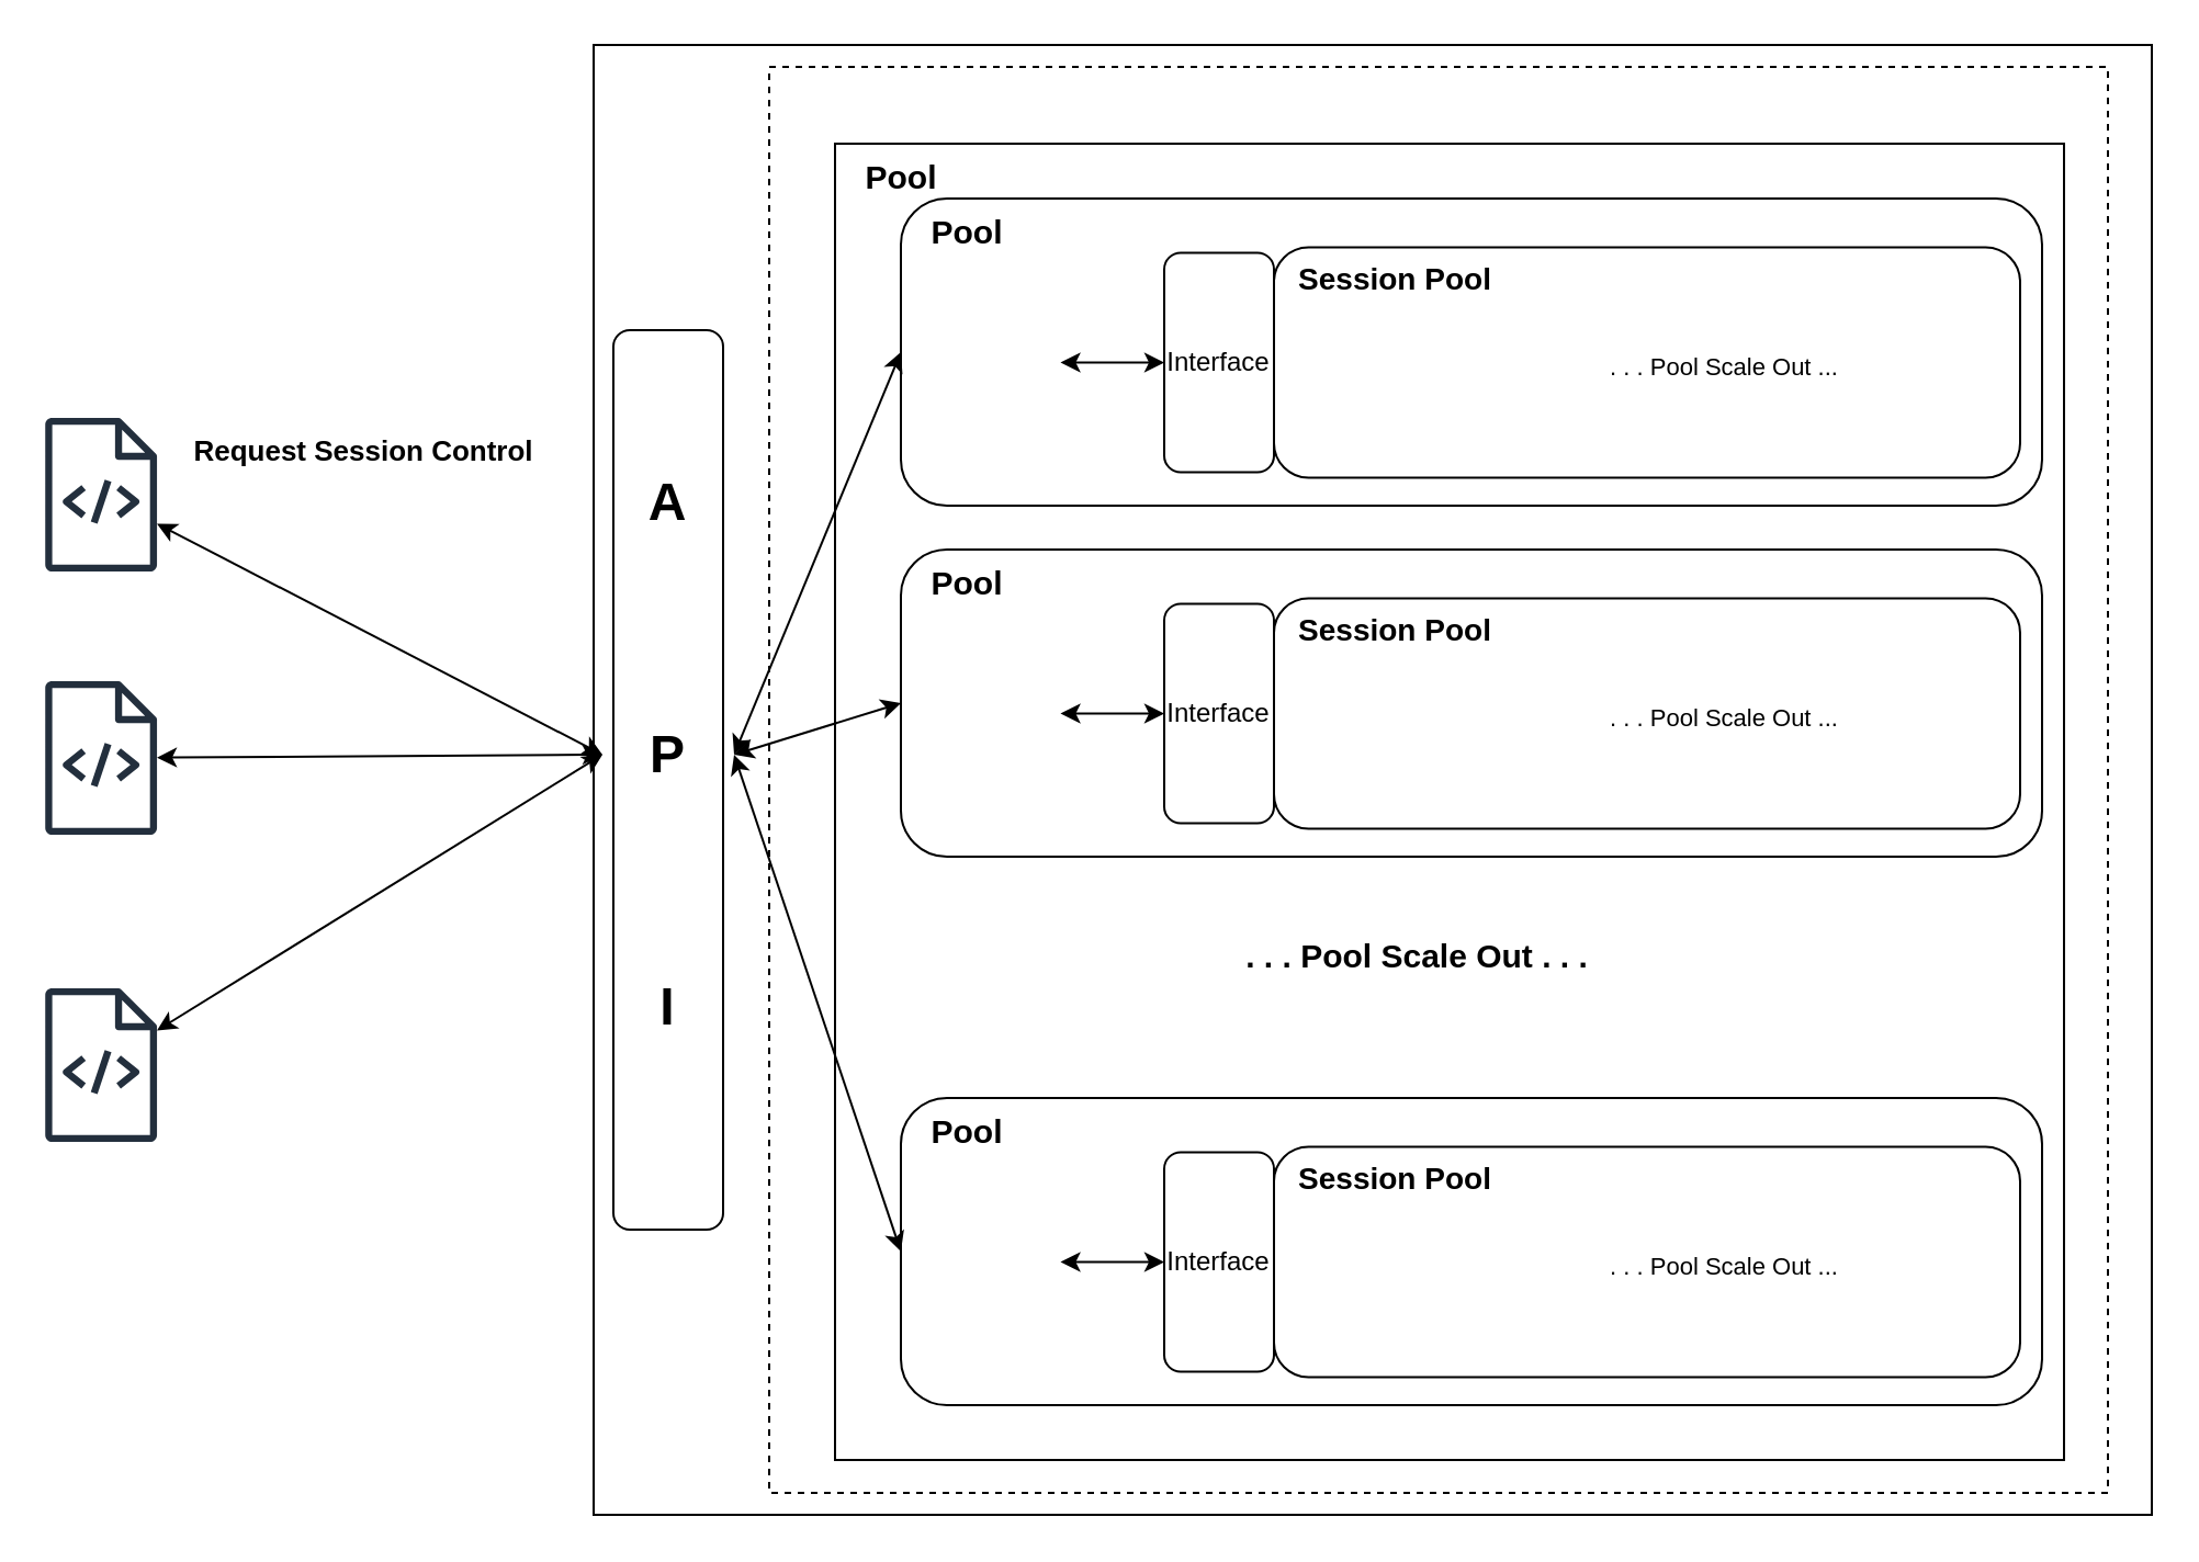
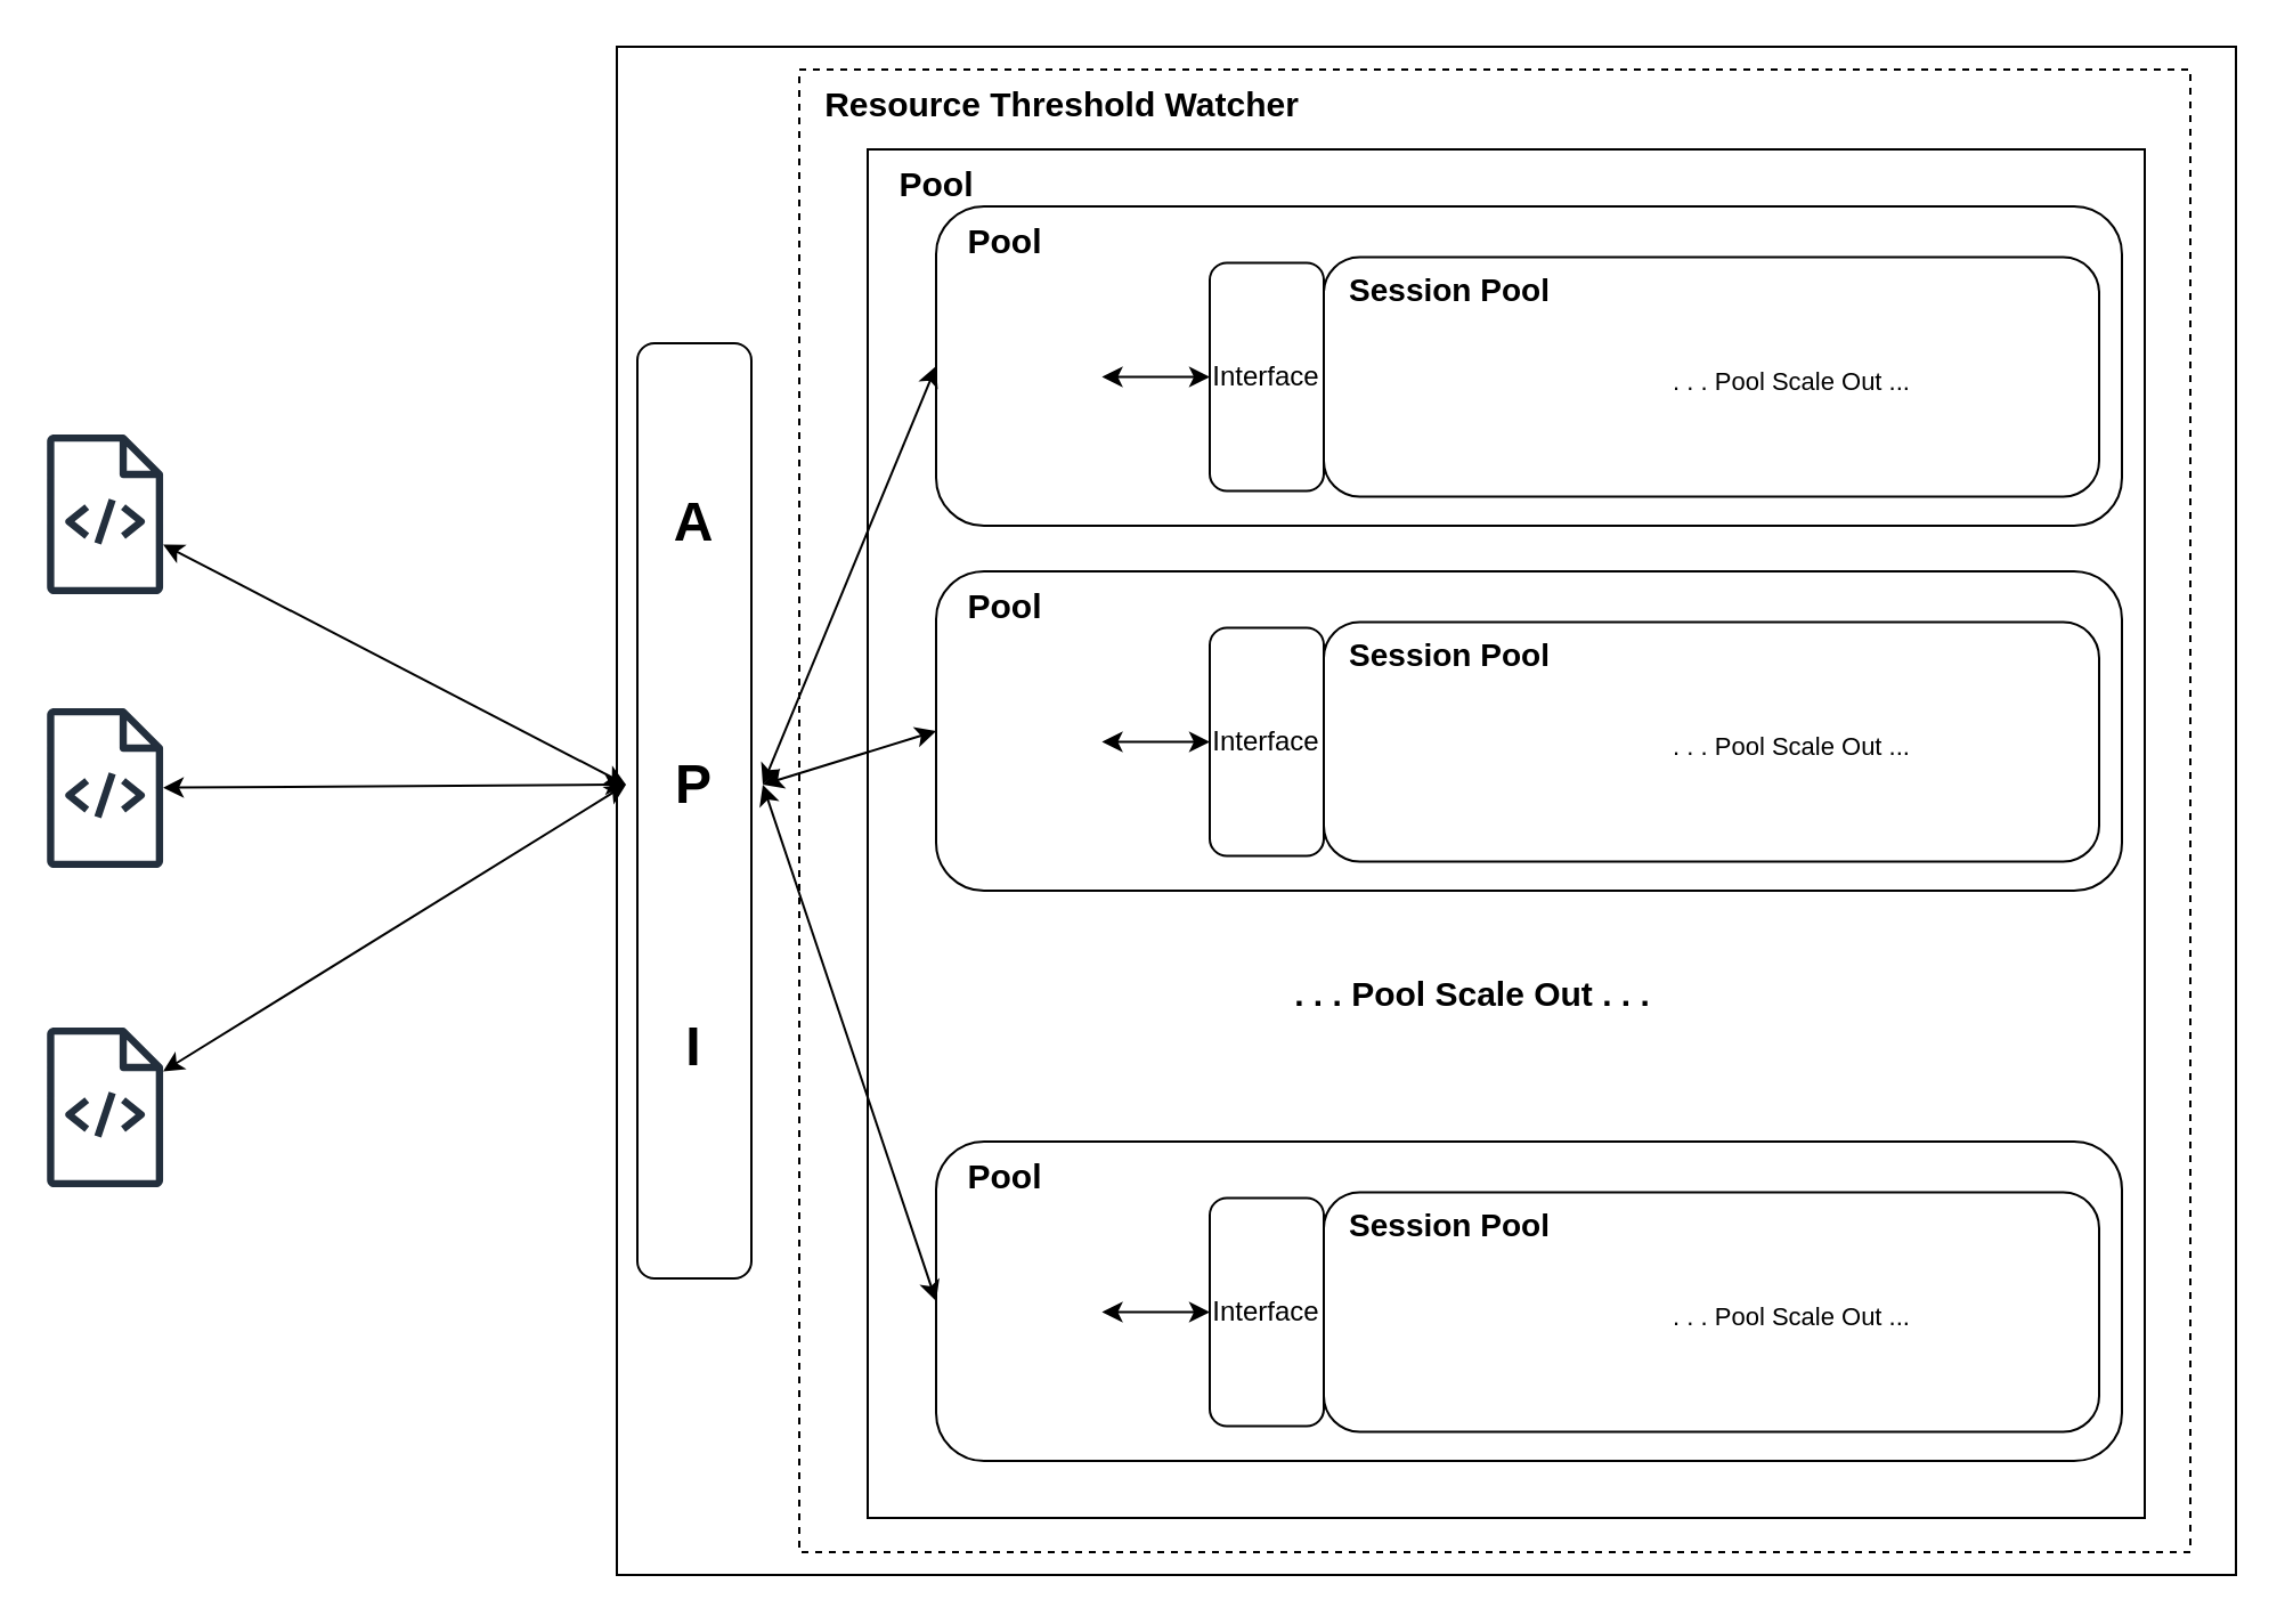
  <mxCell id="0" />
  <mxCell id="1" parent="0" />
  <mxCell id="2" value="" style="rounded=0;whiteSpace=wrap;html=1;" parent="1" vertex="1"><mxGeometry x="270" y="20" width="710" height="670" as="geometry" /></mxCell>
  <mxCell id="3" value="" style="rounded=0;whiteSpace=wrap;html=1;dashed=1;" vertex="1" parent="1"><mxGeometry x="350" y="30" width="610" height="650" as="geometry" /></mxCell>
  <mxCell id="4" value="" style="rounded=1;whiteSpace=wrap;html=1;" parent="1" vertex="1"><mxGeometry x="279" y="150" width="50" height="410" as="geometry" /></mxCell>
  <mxCell id="5" value="" style="rounded=0;whiteSpace=wrap;html=1;" parent="1" vertex="1"><mxGeometry x="380" y="65" width="560" height="600" as="geometry" /></mxCell>
  <mxCell id="6" value="" style="sketch=0;outlineConnect=0;fontColor=#232F3E;gradientColor=none;fillColor=#232F3D;strokeColor=none;dashed=0;verticalLabelPosition=bottom;verticalAlign=top;align=center;html=1;fontSize=12;fontStyle=0;aspect=fixed;pointerEvents=1;shape=mxgraph.aws4.source_code;" parent="1" vertex="1"><mxGeometry x="20" y="190" width="51.15" height="70" as="geometry" /></mxCell>
  <mxCell id="7" value="" style="sketch=0;outlineConnect=0;fontColor=#232F3E;gradientColor=none;fillColor=#232F3D;strokeColor=none;dashed=0;verticalLabelPosition=bottom;verticalAlign=top;align=center;html=1;fontSize=12;fontStyle=0;aspect=fixed;pointerEvents=1;shape=mxgraph.aws4.source_code;" parent="1" vertex="1"><mxGeometry x="20" y="310" width="51.15" height="70" as="geometry" /></mxCell>
  <mxCell id="8" value="" style="sketch=0;outlineConnect=0;fontColor=#232F3E;gradientColor=none;fillColor=#232F3D;strokeColor=none;dashed=0;verticalLabelPosition=bottom;verticalAlign=top;align=center;html=1;fontSize=12;fontStyle=0;aspect=fixed;pointerEvents=1;shape=mxgraph.aws4.source_code;" parent="1" vertex="1"><mxGeometry x="20" y="450" width="51.15" height="70" as="geometry" /></mxCell>
- <mxCell id="9" value="&lt;b&gt;&lt;font style=&quot;font-size: 13px;&quot;&gt;Request Session Control&lt;/font&gt;&lt;/b&gt;" style="text;html=1;align=center;verticalAlign=middle;resizable=0;points=[];autosize=1;fillColor=#ffffff;strokeColor=none;" parent="1" vertex="1"><mxGeometry x="75" y="190" width="180" height="30" as="geometry" /></mxCell>
  <mxCell id="10" value="" style="rounded=1;whiteSpace=wrap;html=1;" parent="1" vertex="1"><mxGeometry x="410" y="500" width="520" height="140" as="geometry" /></mxCell>
  <mxCell id="11" value="" style="shape=image;verticalLabelPosition=bottom;labelBackgroundColor=default;verticalAlign=top;aspect=fixed;imageAspect=0;image=https://static-00.iconduck.com/assets.00/puppeteer-icon-1371x2048-otngklvq.png;" parent="1" vertex="1"><mxGeometry x="424.18" y="531" width="58.56" height="87.5" as="geometry" /></mxCell>
  <mxCell id="12" value="" style="rounded=1;whiteSpace=wrap;html=1;" parent="1" vertex="1"><mxGeometry x="580" y="522.25" width="340" height="105" as="geometry" /></mxCell>
  <mxCell id="13" value="" style="shape=image;verticalLabelPosition=bottom;labelBackgroundColor=default;verticalAlign=top;aspect=fixed;imageAspect=0;image=https://cdn-icons-png.flaticon.com/512/6649/6649740.png;" parent="1" vertex="1"><mxGeometry x="590" y="544.75" width="60" height="60" as="geometry" /></mxCell>
  <mxCell id="14" value="" style="shape=image;verticalLabelPosition=bottom;labelBackgroundColor=default;verticalAlign=top;aspect=fixed;imageAspect=0;image=https://cdn-icons-png.flaticon.com/512/6649/6649740.png;" parent="1" vertex="1"><mxGeometry x="660" y="544.75" width="60" height="60" as="geometry" /></mxCell>
  <mxCell id="15" value="" style="shape=image;verticalLabelPosition=bottom;labelBackgroundColor=default;verticalAlign=top;aspect=fixed;imageAspect=0;image=https://cdn-icons-png.flaticon.com/512/6649/6649740.png;" parent="1" vertex="1"><mxGeometry x="850" y="542.25" width="60" height="60" as="geometry" /></mxCell>
  <mxCell id="16" value="&lt;b&gt;&lt;font style=&quot;font-size: 14px;&quot;&gt;Session Pool&lt;/font&gt;&lt;/b&gt;" style="text;html=1;align=center;verticalAlign=middle;resizable=0;points=[];autosize=1;strokeColor=none;fillColor=none;" parent="1" vertex="1"><mxGeometry x="580" y="522.25" width="110" height="30" as="geometry" /></mxCell>
  <mxCell id="17" value="&lt;b&gt;&lt;font style=&quot;font-size: 15px;&quot;&gt;Pool&lt;/font&gt;&lt;/b&gt;" style="text;html=1;align=center;verticalAlign=middle;resizable=0;points=[];autosize=1;strokeColor=none;fillColor=none;" parent="1" vertex="1"><mxGeometry x="410" y="500" width="60" height="30" as="geometry" /></mxCell>
  <mxCell id="18" value="" style="rounded=1;whiteSpace=wrap;html=1;" parent="1" vertex="1"><mxGeometry x="410" y="90" width="520" height="140" as="geometry" /></mxCell>
  <mxCell id="19" value="" style="shape=image;verticalLabelPosition=bottom;labelBackgroundColor=default;verticalAlign=top;aspect=fixed;imageAspect=0;image=https://static-00.iconduck.com/assets.00/puppeteer-icon-1371x2048-otngklvq.png;" parent="1" vertex="1"><mxGeometry x="424.18" y="121" width="58.56" height="87.5" as="geometry" /></mxCell>
  <mxCell id="20" value="" style="rounded=1;whiteSpace=wrap;html=1;" parent="1" vertex="1"><mxGeometry x="580" y="112.25" width="340" height="105" as="geometry" /></mxCell>
  <mxCell id="21" value="" style="shape=image;verticalLabelPosition=bottom;labelBackgroundColor=default;verticalAlign=top;aspect=fixed;imageAspect=0;image=https://cdn-icons-png.flaticon.com/512/6649/6649740.png;" parent="1" vertex="1"><mxGeometry x="590" y="134.75" width="60" height="60" as="geometry" /></mxCell>
  <mxCell id="22" value="" style="shape=image;verticalLabelPosition=bottom;labelBackgroundColor=default;verticalAlign=top;aspect=fixed;imageAspect=0;image=https://cdn-icons-png.flaticon.com/512/6649/6649740.png;" parent="1" vertex="1"><mxGeometry x="660" y="134.75" width="60" height="60" as="geometry" /></mxCell>
  <mxCell id="23" value="" style="shape=image;verticalLabelPosition=bottom;labelBackgroundColor=default;verticalAlign=top;aspect=fixed;imageAspect=0;image=https://cdn-icons-png.flaticon.com/512/6649/6649740.png;" parent="1" vertex="1"><mxGeometry x="850" y="134.75" width="60" height="60" as="geometry" /></mxCell>
  <mxCell id="24" value="&lt;font style=&quot;font-size: 11px;&quot;&gt;. . . Pool Scale Out ...&lt;/font&gt;" style="text;html=1;align=center;verticalAlign=middle;resizable=0;points=[];autosize=1;strokeColor=none;fillColor=none;" parent="1" vertex="1"><mxGeometry x="720" y="152.25" width="130" height="30" as="geometry" /></mxCell>
  <mxCell id="25" value="&lt;b&gt;&lt;font style=&quot;font-size: 14px;&quot;&gt;Session Pool&lt;/font&gt;&lt;/b&gt;" style="text;html=1;align=center;verticalAlign=middle;resizable=0;points=[];autosize=1;strokeColor=none;fillColor=none;" parent="1" vertex="1"><mxGeometry x="580" y="112.25" width="110" height="30" as="geometry" /></mxCell>
  <mxCell id="26" value="&lt;b&gt;&lt;font style=&quot;font-size: 15px;&quot;&gt;Pool&lt;/font&gt;&lt;/b&gt;" style="text;html=1;align=center;verticalAlign=middle;resizable=0;points=[];autosize=1;strokeColor=none;fillColor=none;" parent="1" vertex="1"><mxGeometry x="410" y="90" width="60" height="30" as="geometry" /></mxCell>
  <mxCell id="27" value="" style="rounded=1;whiteSpace=wrap;html=1;" parent="1" vertex="1"><mxGeometry x="410" y="250" width="520" height="140" as="geometry" /></mxCell>
  <mxCell id="28" value="" style="shape=image;verticalLabelPosition=bottom;labelBackgroundColor=default;verticalAlign=top;aspect=fixed;imageAspect=0;image=https://static-00.iconduck.com/assets.00/puppeteer-icon-1371x2048-otngklvq.png;" parent="1" vertex="1"><mxGeometry x="424.18" y="281" width="58.56" height="87.5" as="geometry" /></mxCell>
  <mxCell id="29" value="" style="rounded=1;whiteSpace=wrap;html=1;" parent="1" vertex="1"><mxGeometry x="580" y="272.25" width="340" height="105" as="geometry" /></mxCell>
  <mxCell id="30" value="" style="shape=image;verticalLabelPosition=bottom;labelBackgroundColor=default;verticalAlign=top;aspect=fixed;imageAspect=0;image=https://cdn-icons-png.flaticon.com/512/6649/6649740.png;" parent="1" vertex="1"><mxGeometry x="590" y="294.75" width="60" height="60" as="geometry" /></mxCell>
  <mxCell id="31" value="" style="shape=image;verticalLabelPosition=bottom;labelBackgroundColor=default;verticalAlign=top;aspect=fixed;imageAspect=0;image=https://cdn-icons-png.flaticon.com/512/6649/6649740.png;" parent="1" vertex="1"><mxGeometry x="660" y="294.75" width="60" height="60" as="geometry" /></mxCell>
  <mxCell id="32" value="" style="shape=image;verticalLabelPosition=bottom;labelBackgroundColor=default;verticalAlign=top;aspect=fixed;imageAspect=0;image=https://cdn-icons-png.flaticon.com/512/6649/6649740.png;" parent="1" vertex="1"><mxGeometry x="850" y="294.75" width="60" height="60" as="geometry" /></mxCell>
  <mxCell id="33" value="&lt;b&gt;&lt;font style=&quot;font-size: 14px;&quot;&gt;Session Pool&lt;/font&gt;&lt;/b&gt;" style="text;html=1;align=center;verticalAlign=middle;resizable=0;points=[];autosize=1;strokeColor=none;fillColor=none;" parent="1" vertex="1"><mxGeometry x="580" y="272.25" width="110" height="30" as="geometry" /></mxCell>
  <mxCell id="34" value="&lt;b&gt;&lt;font style=&quot;font-size: 15px;&quot;&gt;Pool&lt;/font&gt;&lt;/b&gt;" style="text;html=1;align=center;verticalAlign=middle;resizable=0;points=[];autosize=1;strokeColor=none;fillColor=none;" parent="1" vertex="1"><mxGeometry x="410" y="250" width="60" height="30" as="geometry" /></mxCell>
  <mxCell id="35" value="&lt;font style=&quot;font-size: 15px;&quot;&gt;&lt;b&gt;. . . Pool Scale Out . . .&lt;/b&gt;&lt;/font&gt;" style="text;html=1;align=center;verticalAlign=middle;resizable=0;points=[];autosize=1;strokeColor=none;fillColor=none;" parent="1" vertex="1"><mxGeometry x="555" y="420" width="180" height="30" as="geometry" /></mxCell>
  <mxCell id="36" value="&lt;b style=&quot;font-size: 24px;&quot;&gt;A&lt;br&gt;&lt;br&gt;&lt;br&gt;&lt;br&gt;P&lt;br&gt;&lt;br&gt;&lt;br&gt;&lt;br&gt;I&lt;/b&gt;" style="text;html=1;align=center;verticalAlign=middle;whiteSpace=wrap;rounded=0;" parent="1" vertex="1"><mxGeometry x="274" y="328.5" width="60" height="30" as="geometry" /></mxCell>
  <mxCell id="37" value="" style="endArrow=classic;startArrow=classic;html=1;rounded=0;exitX=1;exitY=0.5;exitDx=0;exitDy=0;entryX=0;entryY=0.5;entryDx=0;entryDy=0;" parent="1" source="36" target="18" edge="1"><mxGeometry width="50" height="50" relative="1" as="geometry"><mxPoint x="350" y="368.5" as="sourcePoint" /><mxPoint x="400" y="318.5" as="targetPoint" /></mxGeometry></mxCell>
  <mxCell id="38" value="" style="endArrow=classic;startArrow=classic;html=1;rounded=0;exitX=1;exitY=0.5;exitDx=0;exitDy=0;entryX=0;entryY=0.5;entryDx=0;entryDy=0;" parent="1" source="36" target="27" edge="1"><mxGeometry width="50" height="50" relative="1" as="geometry"><mxPoint x="350" y="430" as="sourcePoint" /><mxPoint x="400" y="380" as="targetPoint" /></mxGeometry></mxCell>
  <mxCell id="39" value="" style="endArrow=classic;startArrow=classic;html=1;rounded=0;exitX=1;exitY=0.5;exitDx=0;exitDy=0;entryX=0;entryY=0.5;entryDx=0;entryDy=0;" parent="1" source="36" target="10" edge="1"><mxGeometry width="50" height="50" relative="1" as="geometry"><mxPoint x="350" y="430" as="sourcePoint" /><mxPoint x="400" y="380" as="targetPoint" /></mxGeometry></mxCell>
  <mxCell id="40" value="" style="endArrow=classic;startArrow=classic;html=1;rounded=0;entryX=0;entryY=0.5;entryDx=0;entryDy=0;" parent="1" source="6" target="36" edge="1"><mxGeometry width="50" height="50" relative="1" as="geometry"><mxPoint x="320" y="430" as="sourcePoint" /><mxPoint x="370" y="380" as="targetPoint" /></mxGeometry></mxCell>
  <mxCell id="41" value="" style="endArrow=classic;startArrow=classic;html=1;rounded=0;entryX=0;entryY=0.5;entryDx=0;entryDy=0;" parent="1" source="7" target="36" edge="1"><mxGeometry width="50" height="50" relative="1" as="geometry"><mxPoint x="320" y="430" as="sourcePoint" /><mxPoint x="370" y="380" as="targetPoint" /></mxGeometry></mxCell>
  <mxCell id="42" value="" style="endArrow=classic;startArrow=classic;html=1;rounded=0;entryX=0;entryY=0.5;entryDx=0;entryDy=0;" parent="1" source="8" target="36" edge="1"><mxGeometry width="50" height="50" relative="1" as="geometry"><mxPoint x="320" y="430" as="sourcePoint" /><mxPoint x="370" y="380" as="targetPoint" /></mxGeometry></mxCell>
  <mxCell id="43" value="&lt;font style=&quot;font-size: 11px;&quot;&gt;. . . Pool Scale Out ...&lt;/font&gt;" style="text;html=1;align=center;verticalAlign=middle;resizable=0;points=[];autosize=1;strokeColor=none;fillColor=none;" vertex="1" parent="1"><mxGeometry x="720" y="312.25" width="130" height="30" as="geometry" /></mxCell>
  <mxCell id="44" value="&lt;font style=&quot;font-size: 11px;&quot;&gt;. . . Pool Scale Out ...&lt;/font&gt;" style="text;html=1;align=center;verticalAlign=middle;resizable=0;points=[];autosize=1;strokeColor=none;fillColor=none;" vertex="1" parent="1"><mxGeometry x="720" y="562.25" width="130" height="30" as="geometry" /></mxCell>
  <mxCell id="45" value="&lt;b&gt;&lt;font style=&quot;font-size: 15px;&quot;&gt;Pool&lt;/font&gt;&lt;/b&gt;" style="text;html=1;align=center;verticalAlign=middle;resizable=0;points=[];autosize=1;strokeColor=none;fillColor=none;" vertex="1" parent="1"><mxGeometry x="380" y="65" width="60" height="30" as="geometry" /></mxCell>
  <mxCell id="46" value="Interface" style="rounded=1;whiteSpace=wrap;html=1;" vertex="1" parent="1"><mxGeometry x="530" y="114.75" width="50" height="100" as="geometry" /></mxCell>
  <mxCell id="47" value="Interface" style="rounded=1;whiteSpace=wrap;html=1;" vertex="1" parent="1"><mxGeometry x="530" y="274.75" width="50" height="100" as="geometry" /></mxCell>
  <mxCell id="48" value="Interface" style="rounded=1;whiteSpace=wrap;html=1;" vertex="1" parent="1"><mxGeometry x="530" y="524.75" width="50" height="100" as="geometry" /></mxCell>
  <mxCell id="49" value="" style="endArrow=classic;startArrow=classic;html=1;rounded=0;entryX=0;entryY=0.5;entryDx=0;entryDy=0;exitX=1;exitY=0.5;exitDx=0;exitDy=0;" edge="1" parent="1" source="11" target="48"><mxGeometry width="50" height="50" relative="1" as="geometry"><mxPoint x="160" y="652.5" as="sourcePoint" /><mxPoint x="200" y="653" as="targetPoint" /></mxGeometry></mxCell>
  <mxCell id="50" value="" style="endArrow=classic;startArrow=classic;html=1;rounded=0;exitX=1;exitY=0.5;exitDx=0;exitDy=0;entryX=0;entryY=0.5;entryDx=0;entryDy=0;" edge="1" parent="1" source="28" target="47"><mxGeometry width="50" height="50" relative="1" as="geometry"><mxPoint x="530" y="440" as="sourcePoint" /><mxPoint x="580" y="390" as="targetPoint" /></mxGeometry></mxCell>
  <mxCell id="51" value="" style="endArrow=classic;startArrow=classic;html=1;rounded=0;exitX=1;exitY=0.5;exitDx=0;exitDy=0;entryX=0;entryY=0.5;entryDx=0;entryDy=0;" edge="1" parent="1" source="19" target="46"><mxGeometry width="50" height="50" relative="1" as="geometry"><mxPoint x="530" y="440" as="sourcePoint" /><mxPoint x="580" y="390" as="targetPoint" /></mxGeometry></mxCell>
+ <mxCell id="52" value="&lt;b&gt;&lt;font style=&quot;font-size: 15px;&quot;&gt;Resource Threshold Watcher&lt;/font&gt;&lt;/b&gt;" style="text;html=1;align=center;verticalAlign=middle;resizable=0;points=[];autosize=1;strokeColor=none;fillColor=none;" vertex="1" parent="1"><mxGeometry x="350" y="30" width="230" height="30" as="geometry" /></mxCell>
